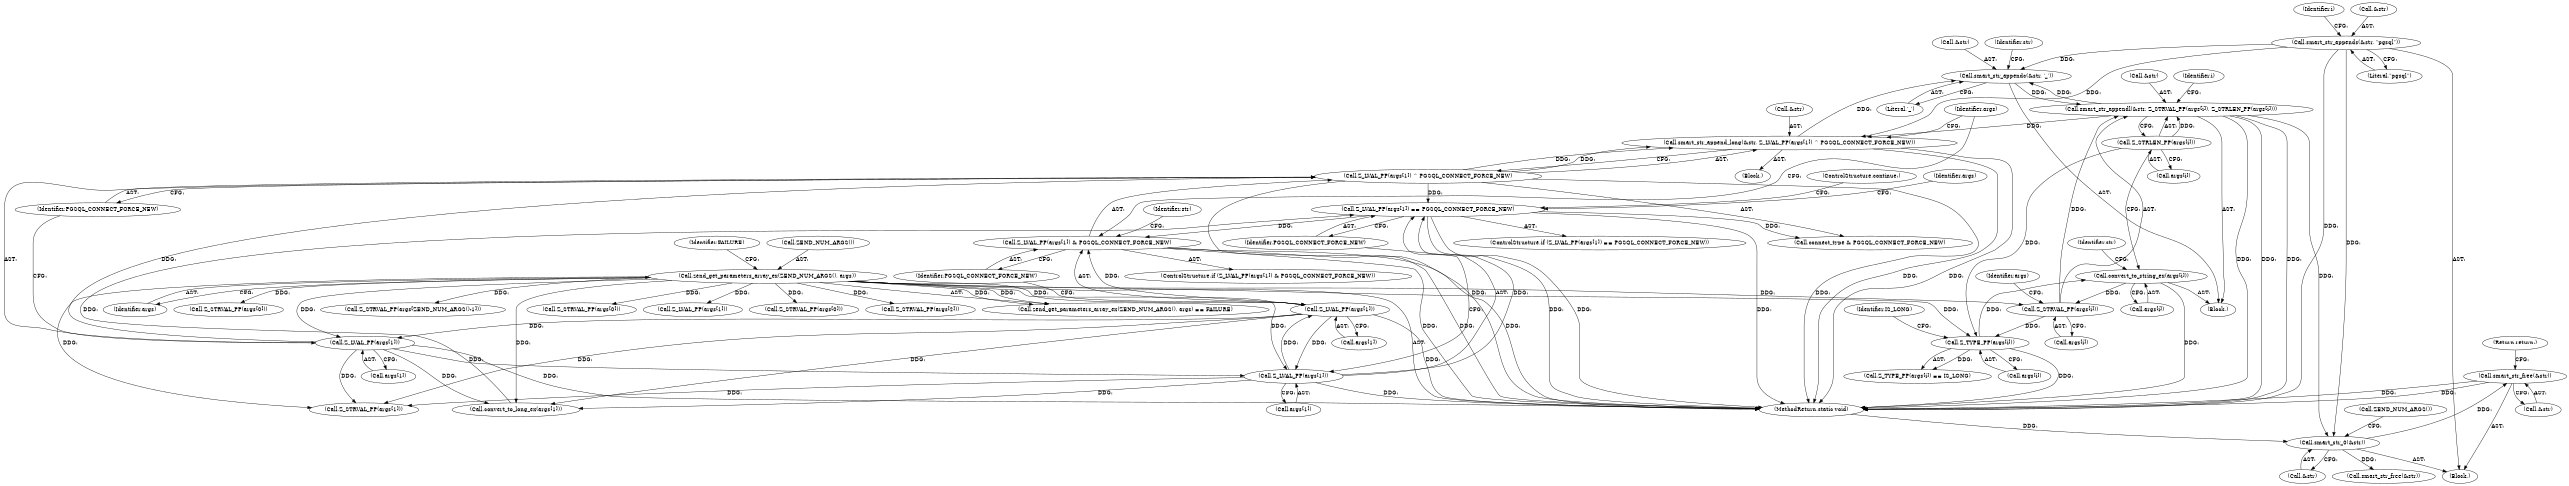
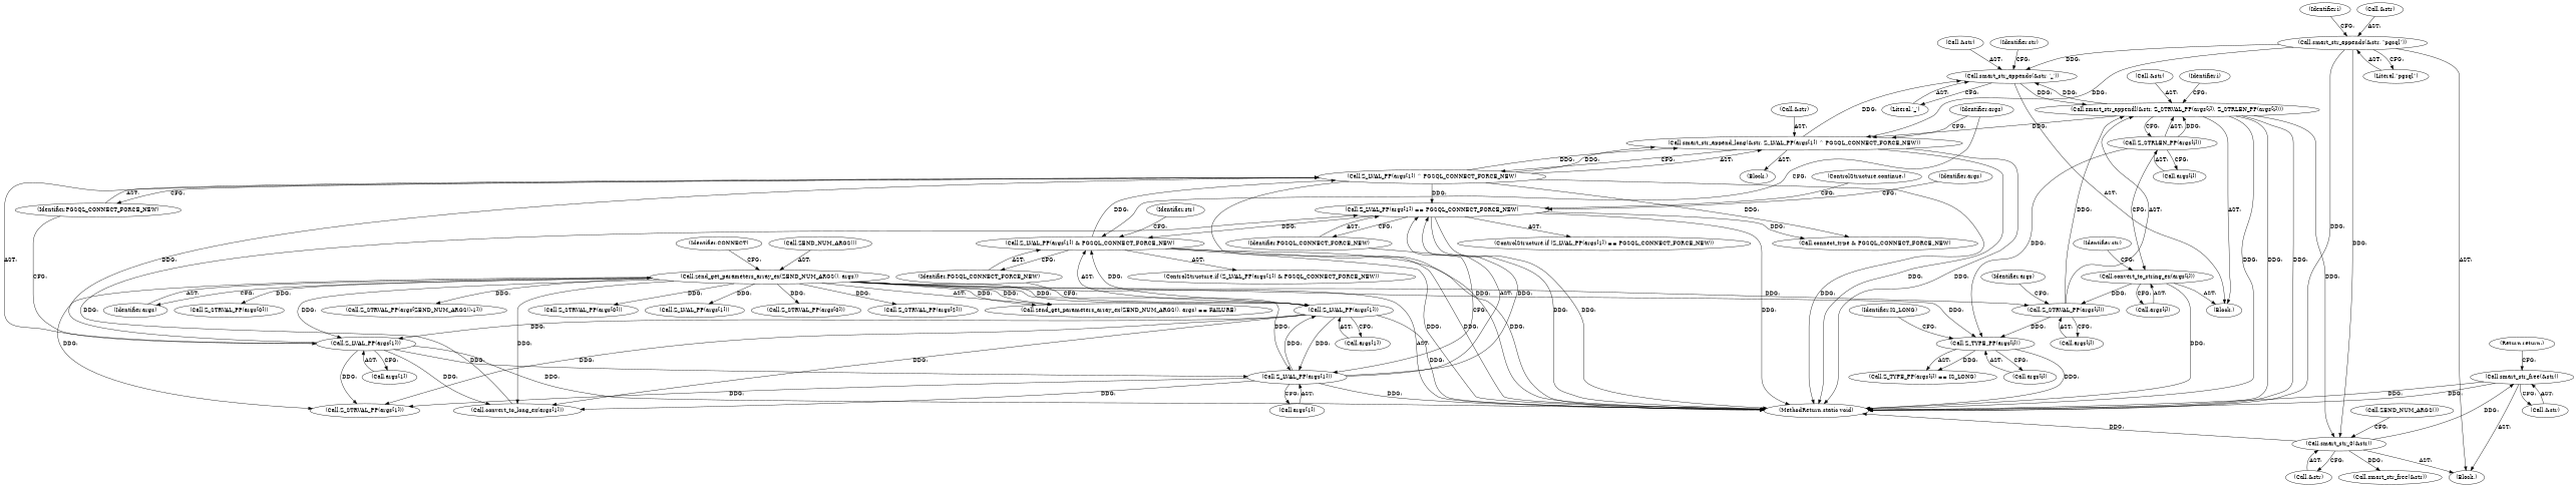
  digraph {
    n1 [label="(Call,smart_str_free(&str))"]
    n2 [label="(Call,&str)"]
    n3 [label="(Block,)"]
    n4 [label="(MethodReturn,static void)"]
    n5 [label="(Call,smart_str_0(&str))"]
    n6 [label="(Call,smart_str_free(&str))"]
    n7 [label="(Call,&str)"]
    n8 [label="(Call,smart_str_appends(&str, \"pgsql\"))"]
    n9 [label="(Call,smart_str_appendc(&str, '_'))"]
    n10 [label="(Call,smart_str_append_long(&str, Z_LVAL_PP(args[1]) ^ PGSQL_CONNECT_FORCE_NEW))"]
    n11 [label="(Literal,\"pgsql\")"]
    n12 [label="(Call,smart_str_appendl(&str, Z_STRVAL_PP(args[i]), Z_STRLEN_PP(args[i])))"]
    n13 [label="(Block,)"]
    n14 [label="(Literal,'_')"]
    n15 [label="(Call,Z_LVAL_PP(args[1]) ^ PGSQL_CONNECT_FORCE_NEW)"]
    n16 [label="(Block,)"]
    n17 [label="(Call,Z_STRLEN_PP(args[i]))"]
    n18 [label="(Call,convert_to_string_ex(args[i]))"]
    n19 [label="(Call,Z_TYPE_PP(args[i]))"]
    n20 [label="(Call,args[i])"]
    n21 [label="(Call,Z_LVAL_PP(args[1]) == PGSQL_CONNECT_FORCE_NEW)"]
    n22 [label="(Identifier,PGSQL_CONNECT_FORCE_NEW)"]
    n23 [label="(Call,connect_type & PGSQL_CONNECT_FORCE_NEW)"]
    n24 [label="(Call,Z_LVAL_PP(args[1]) & PGSQL_CONNECT_FORCE_NEW)"]
    n25 [label="(Identifier,PGSQL_CONNECT_FORCE_NEW)"]
    n26 [label="(ControlStructure,if (Z_LVAL_PP(args[1]) == PGSQL_CONNECT_FORCE_NEW))"]
    n27 [label="(Call,Z_LVAL_PP(args[1]))"]
    n28 [label="(Call,Z_LVAL_PP(args[1]))"]
    n29 [label="(Call,Z_STRVAL_PP(args[1]))"]
    n30 [label="(Call,convert_to_long_ex(args[1]))"]
    n31 [label="(Call,args[1])"]
    n32 [label="(Call,Z_LVAL_PP(args[1]))"]
    n33 [label="(Call,args[1])"]
    n34 [label="(Call,args[1])"]
    n35 [label="(Identifier,PGSQL_CONNECT_FORCE_NEW)"]
    n36 [label="(ControlStructure,if (Z_LVAL_PP(args[1]) & PGSQL_CONNECT_FORCE_NEW))"]
    n37 [label="(Call,zend_get_parameters_array_ex(ZEND_NUM_ARGS(), args))"]
    n38 [label="(Call,Z_STRVAL_PP(args[i]))"]
    n39 [label="(Call,Z_STRVAL_PP(args[0]))"]
    n40 [label="(Call,Z_LVAL_PP(args[1]))"]
    n41 [label="(Call,Z_STRVAL_PP(args[0]))"]
    n42 [label="(Call,Z_STRVAL_PP(args[2]))"]
    n43 [label="(Call,zend_get_parameters_array_ex(ZEND_NUM_ARGS(), args) == FAILURE)"]
    n44 [label="(Identifier,args)"]
    n45 [label="(Call,Z_STRVAL_PP(args[0]))"]
    n46 [label="(Call,Z_STRVAL_PP(args[ZEND_NUM_ARGS()-1]))"]
    n47 [label="(Call,args[i])"]
    n48 [label="(Call,args[i])"]
    n49 [label="(Call,args[i])"]
    n50 [label="(Call,Z_TYPE_PP(args[i]) == IS_LONG)"]
    n51 [label="(Call,ZEND_NUM_ARGS())"]
    n52 [label="(Identifier,str)"]
    n53 [label="(Identifier,args)"]
    n54 [label="(ControlStructure,continue;)"]
-   n55 [label="(Identifier,FAILURE)"]
+   n55 [label="(Identifier,CONNECT)"]
    n56 [label="(Call,&str)"]
    n57 [label="(Identifier,i)"]
    n58 [label="(Identifier,IS_LONG)"]
    n59 [label="(Call,&str)"]
    n60 [label="(Return,return;)"]
    n61 [label="(Identifier,args)"]
    n62 [label="(Call,&str)"]
    n63 [label="(Identifier,args)"]
    n64 [label="(Call,ZEND_NUM_ARGS())"]
    n65 [label="(Identifier,str)"]
    n66 [label="(Identifier,i)"]
    n67 [label="(Identifier,str)"]
    n68 [label="(Call,&str)"]
    n1 -> n2 [label="CFG: "]
    n1 -> n3 [label="AST: "]
    n1 -> n4 [label="DDG: "]
    n1 -> n4 [label="DDG: "]
    n2 -> n1 [label="AST: "]
    n5 -> n1 [label="DDG: "]
    n5 -> n3 [label="AST: "]
-   n4 -> n5 [label="DDG: "]
+   n5 -> n4 [label="DDG: "]
    n5 -> n6 [label="DDG: "]
    n5 -> n7 [label="CFG: "]
    n7 -> n5 [label="AST: "]
    n8 -> n3 [label="AST: "]
    n8 -> n4 [label="DDG: "]
    n8 -> n5 [label="DDG: "]
    n8 -> n9 [label="DDG: "]
    n8 -> n10 [label="DDG: "]
    n8 -> n11 [label="CFG: "]
    n9 -> n12 [label="DDG: "]
    n9 -> n13 [label="AST: "]
    n9 -> n14 [label="CFG: "]
    n10 -> n4 [label="DDG: "]
    n10 -> n4 [label="DDG: "]
    n10 -> n9 [label="DDG: "]
    n10 -> n15 [label="CFG: "]
    n10 -> n16 [label="AST: "]
    n11 -> n8 [label="AST: "]
    n12 -> n4 [label="DDG: "]
    n12 -> n4 [label="DDG: "]
    n12 -> n4 [label="DDG: "]
    n12 -> n5 [label="DDG: "]
    n12 -> n9 [label="DDG: "]
    n12 -> n10 [label="DDG: "]
    n12 -> n13 [label="AST: "]
    n12 -> n17 [label="CFG: "]
    n14 -> n9 [label="AST: "]
    n15 -> n4 [label="DDG: "]
    n15 -> n4 [label="DDG: "]
    n15 -> n10 [label="AST: "]
    n15 -> n10 [label="DDG: "]
    n15 -> n10 [label="DDG: "]
    n15 -> n21 [label="DDG: "]
    n15 -> n22 [label="CFG: "]
-   n15 -> n23 [label="AST: "]
+   n15 -> n23 [label="DDG: "]
    n17 -> n12 [label="AST: "]
    n17 -> n12 [label="DDG: "]
    n17 -> n18 [label="CFG: "]
    n17 -> n19 [label="DDG: "]
    n17 -> n20 [label="CFG: "]
    n18 -> n4 [label="DDG: "]
    n18 -> n13 [label="AST: "]
    n18 -> n38 [label="DDG: "]
    n18 -> n48 [label="CFG: "]
    n19 -> n4 [label="DDG: "]
-   n19 -> n18 [label="DDG: "]
    n19 -> n49 [label="CFG: "]
    n19 -> n50 [label="AST: "]
    n19 -> n50 [label="DDG: "]
    n20 -> n17 [label="AST: "]
    n21 -> n4 [label="DDG: "]
    n21 -> n4 [label="DDG: "]
    n21 -> n4 [label="DDG: "]
    n21 -> n23 [label="DDG: "]
    n21 -> n24 [label="DDG: "]
    n21 -> n25 [label="CFG: "]
    n21 -> n26 [label="AST: "]
    n22 -> n15 [label="AST: "]
    n22 -> n27 [label="CFG: "]
    n24 -> n4 [label="DDG: "]
    n24 -> n4 [label="DDG: "]
    n24 -> n4 [label="DDG: "]
-   n24 -> n15 [label="AST: "]
+   n24 -> n15 [label="DDG: "]
    n24 -> n35 [label="CFG: "]
    n24 -> n36 [label="AST: "]
    n25 -> n21 [label="AST: "]
    n25 -> n28 [label="CFG: "]
    n27 -> n4 [label="DDG: "]
    n27 -> n15 [label="AST: "]
    n27 -> n15 [label="DDG: "]
    n27 -> n28 [label="DDG: "]
    n27 -> n29 [label="DDG: "]
    n27 -> n30 [label="DDG: "]
    n27 -> n31 [label="CFG: "]
    n28 -> n4 [label="DDG: "]
    n28 -> n21 [label="AST: "]
    n28 -> n21 [label="DDG: "]
    n28 -> n29 [label="DDG: "]
    n28 -> n30 [label="DDG: "]
    n28 -> n32 [label="DDG: "]
    n28 -> n33 [label="CFG: "]
    n30 -> n21 [label="DDG: "]
    n31 -> n27 [label="AST: "]
    n32 -> n4 [label="DDG: "]
    n32 -> n24 [label="AST: "]
    n32 -> n24 [label="DDG: "]
    n32 -> n27 [label="DDG: "]
    n32 -> n28 [label="DDG: "]
    n32 -> n29 [label="DDG: "]
    n32 -> n30 [label="DDG: "]
    n32 -> n34 [label="CFG: "]
    n33 -> n28 [label="AST: "]
    n34 -> n32 [label="AST: "]
    n35 -> n24 [label="AST: "]
    n35 -> n32 [label="CFG: "]
    n37 -> n4 [label="AST: "]
    n37 -> n19 [label="DDG: "]
    n37 -> n27 [label="DDG: "]
    n37 -> n28 [label="DDG: "]
    n37 -> n29 [label="DDG: "]
    n37 -> n30 [label="DDG: "]
    n37 -> n32 [label="DDG: "]
    n37 -> n38 [label="DDG: "]
    n37 -> n39 [label="DDG: "]
    n37 -> n40 [label="DDG: "]
    n37 -> n41 [label="DDG: "]
    n37 -> n42 [label="DDG: "]
    n37 -> n43 [label="AST: "]
    n37 -> n43 [label="DDG: "]
    n37 -> n43 [label="DDG: "]
    n37 -> n44 [label="CFG: "]
    n37 -> n45 [label="DDG: "]
    n37 -> n46 [label="DDG: "]
    n38 -> n12 [label="AST: "]
    n38 -> n12 [label="DDG: "]
    n38 -> n19 [label="DDG: "]
    n38 -> n47 [label="CFG: "]
    n44 -> n37 [label="AST: "]
    n47 -> n38 [label="AST: "]
    n48 -> n18 [label="AST: "]
    n49 -> n19 [label="AST: "]
    n51 -> n37 [label="AST: "]
    n52 -> n18 [label="CFG: "]
    n53 -> n10 [label="CFG: "]
    n53 -> n24 [label="CFG: "]
    n54 -> n21 [label="CFG: "]
    n55 -> n37 [label="CFG: "]
    n56 -> n9 [label="AST: "]
    n57 -> n8 [label="CFG: "]
    n58 -> n19 [label="CFG: "]
    n59 -> n12 [label="AST: "]
    n60 -> n1 [label="CFG: "]
    n61 -> n38 [label="CFG: "]
    n62 -> n10 [label="AST: "]
    n63 -> n21 [label="CFG: "]
    n64 -> n5 [label="CFG: "]
    n65 -> n24 [label="CFG: "]
    n66 -> n12 [label="CFG: "]
    n67 -> n9 [label="CFG: "]
    n68 -> n8 [label="AST: "]
  }
